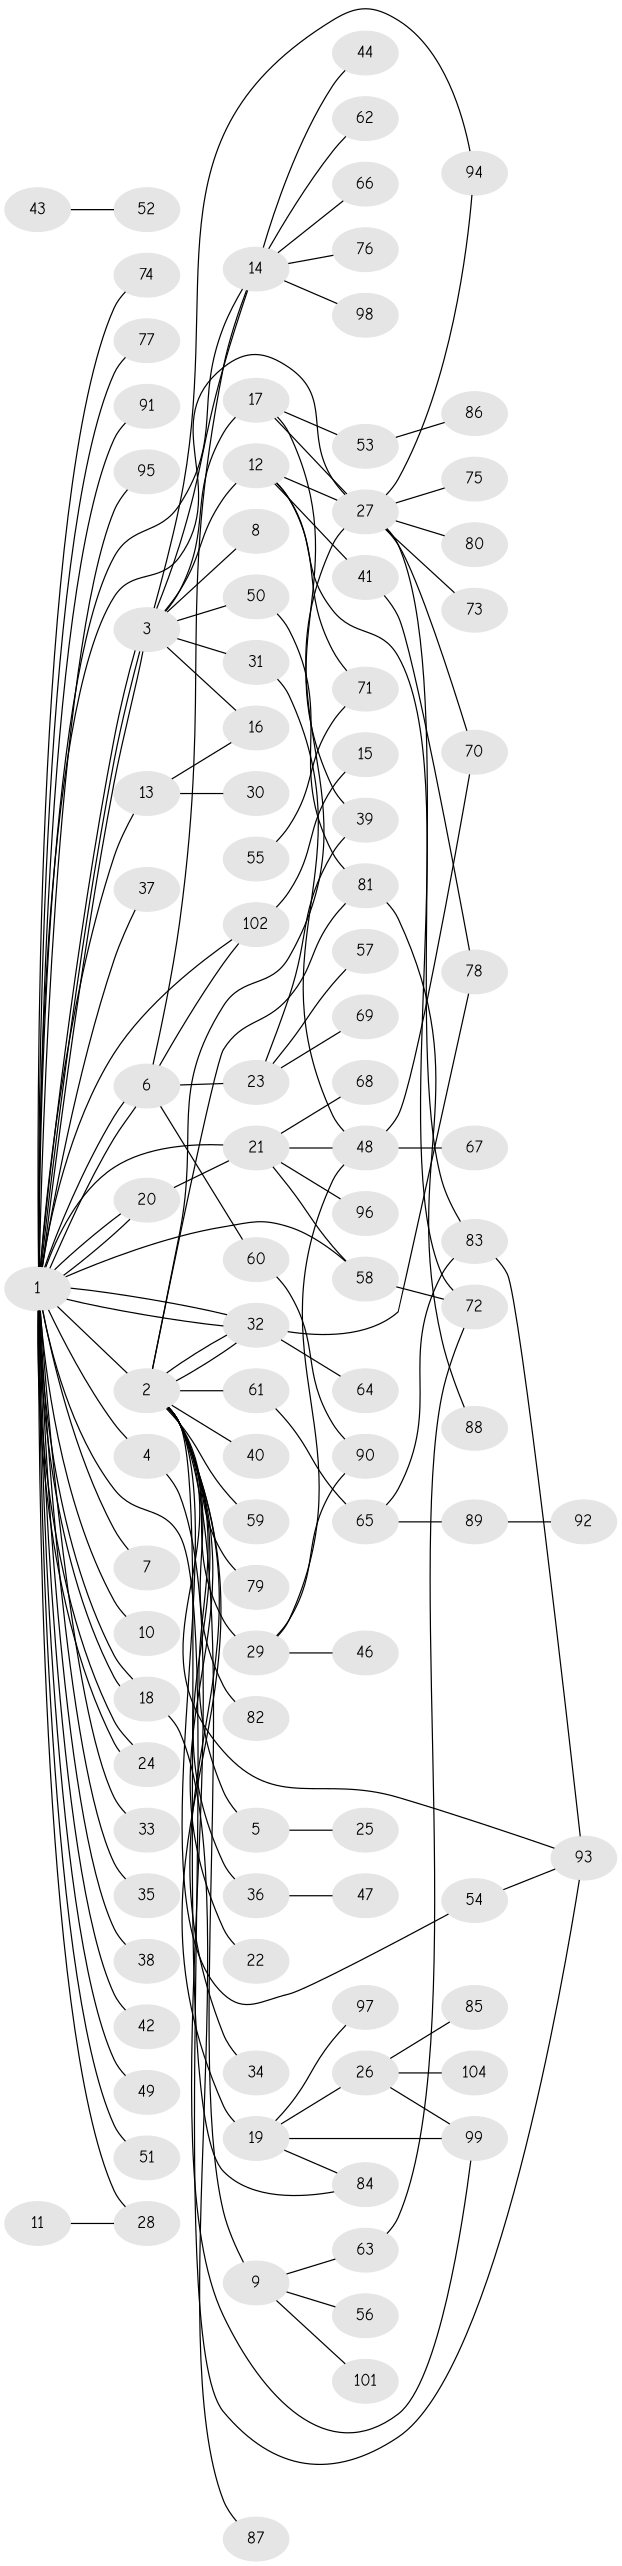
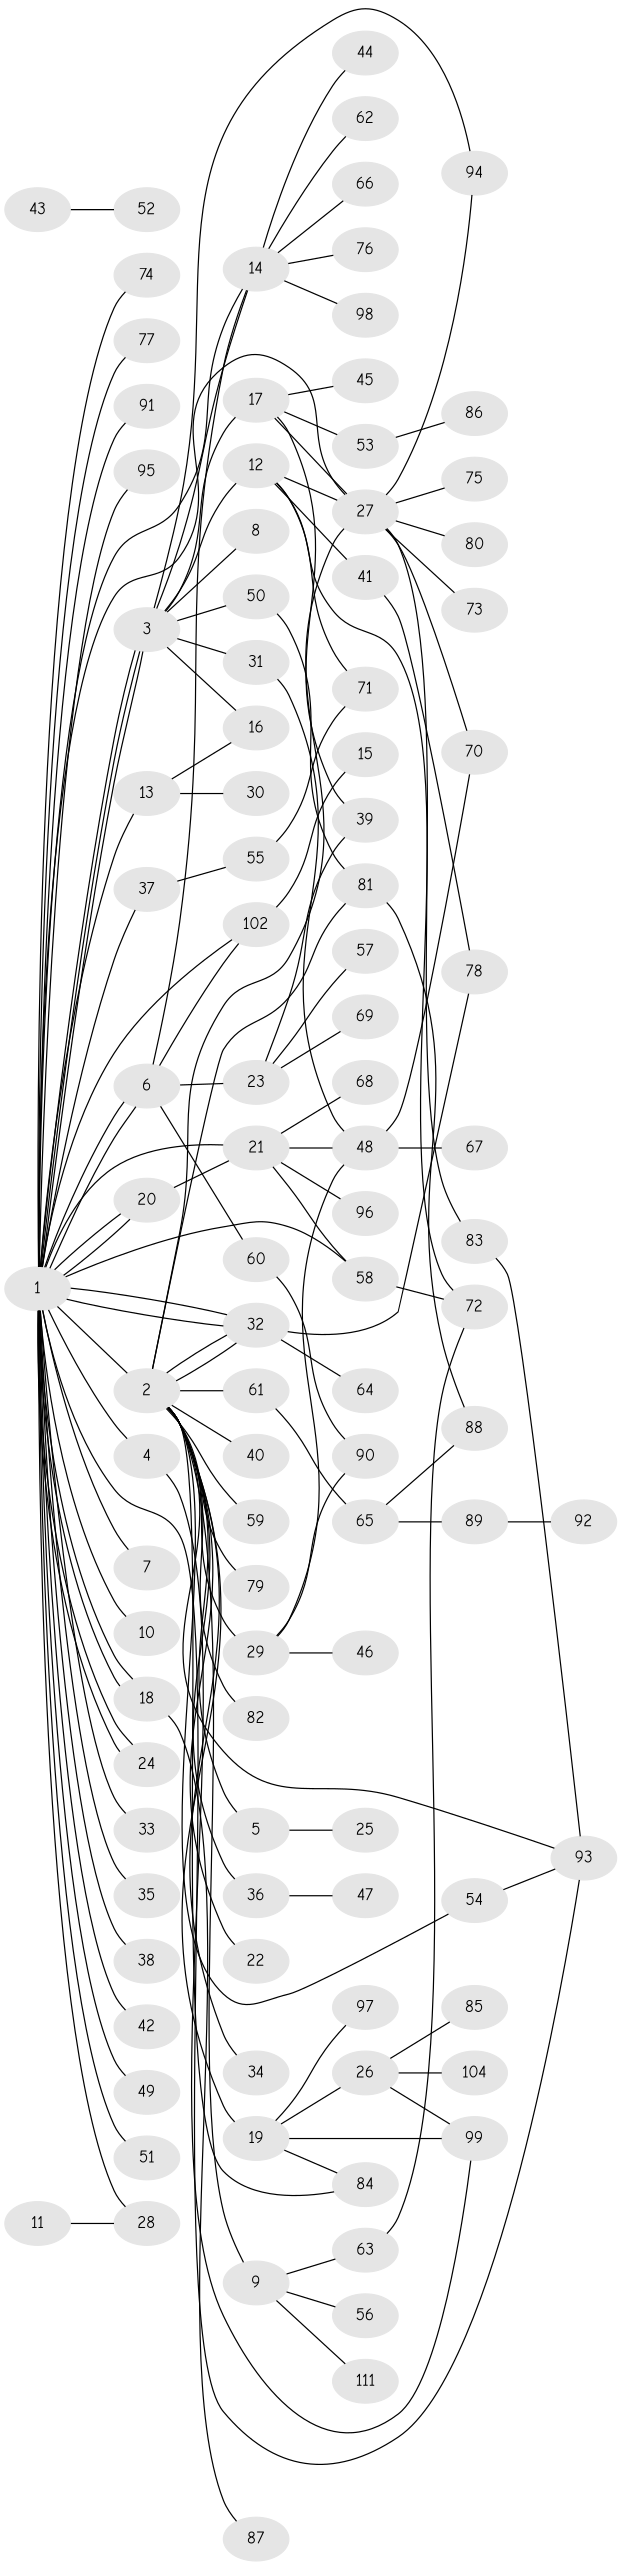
  graph {
    fontname="Comic Neue"
    rankdir=LR
    node [color=gray90 fontname="Comic Neue" style=filled]
    edge [fontname="Comic Neue"]
    1
    2
    3
    4
    6
    7
    10
    13
    14
    18
    20
    21
    24
    27
    28
    32
    33
    35
    37
    38
    42
    49
    51
    58
    74
    77
    91
    93
    95
    102
    5
    9
    19
    22
    29
    34
    36
    40
    54
    59
    61
    79
    81
    82
    84
    8
    12
    16
    17
    31
    50
    94
    99
    23
    60
    30
    44
    62
    66
    76
    98
    87
    48
    68
    96
    70
    73
    75
    80
    83
    64
    78
    55
    72
    15
    25
    56
    63
-   101
+   101 [label=111]
    11
    26
    97
    46
    90
    47
    65
    88
    41
    71
    39
+   45
    53
    57
    69
    86
    85
    n97 [label=104]
    89
    67
    43
    52
    92
    1 -- 2
    1 -- 3
    1 -- 3
    1 -- 3
    1 -- 4
    1 -- 6
    1 -- 6
    1 -- 7
    1 -- 10
    1 -- 13
    1 -- 14
    1 -- 18
    1 -- 18
    1 -- 20
    1 -- 20
    1 -- 21
    1 -- 24
    1 -- 24
    1 -- 27
    1 -- 28
    1 -- 32
    1 -- 32
    1 -- 33
    1 -- 35
    1 -- 37
    1 -- 38
    1 -- 42
    1 -- 49
    1 -- 51
    1 -- 58
    1 -- 74
    1 -- 77
    1 -- 91
    1 -- 93
    1 -- 95
    1 -- 102
    2 -- 27
    2 -- 32
    2 -- 32
    2 -- 93
    2 -- 5
    2 -- 9
    2 -- 19
    2 -- 22
    2 -- 29
    2 -- 34
    2 -- 36
    2 -- 40
    2 -- 54
    2 -- 59
    2 -- 61
    2 -- 79
    2 -- 81
    2 -- 82
    2 -- 84
    3 -- 14
    3 -- 8
    3 -- 12
    3 -- 16
    3 -- 17
    3 -- 31
    3 -- 50
    3 -- 94
    4 -- 99
    6 -- 14
    6 -- 102
    6 -- 23
    6 -- 60
    13 -- 16
    13 -- 30
    14 -- 44
    14 -- 62
    14 -- 66
    14 -- 76
    14 -- 98
    18 -- 87
    20 -- 21
    21 -- 58
    21 -- 48
    21 -- 68
    21 -- 96
    27 -- 94
    27 -- 70
    27 -- 73
    27 -- 75
    27 -- 80
    27 -- 83
    32 -- 64
    32 -- 78
+   37 -- 55
    58 -- 72
    102 -- 15
    5 -- 25
    9 -- 56
    9 -- 63
    9 -- 101
    19 -- 84
    19 -- 99
    19 -- 26
    19 -- 97
    29 -- 48
    29 -- 46
    29 -- 90
    36 -- 47
    54 -- 93
    61 -- 65
    81 -- 88
    12 -- 27
    12 -- 72
    12 -- 41
    12 -- 71
    17 -- 27
    17 -- 39
+   17 -- 45
    17 -- 53
    31 -- 48
    50 -- 81
    23 -- 39
    23 -- 57
    23 -- 69
    60 -- 90
    48 -- 70
    48 -- 67
    83 -- 93
    55 -- 71
    63 -- 72
    11 -- 28
    26 -- 99
    26 -- 85
    26 -- n97
-   65 -- 83
+   65 -- 88
    65 -- 89
    41 -- 78
    53 -- 86
    89 -- 92
    43 -- 52
  }
